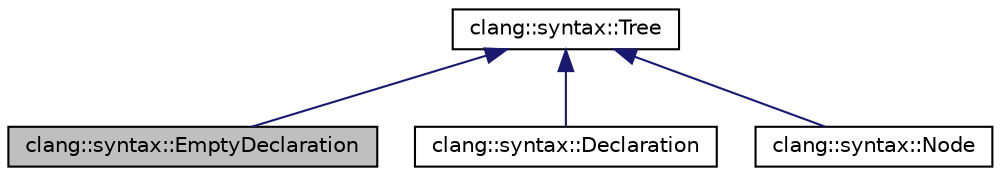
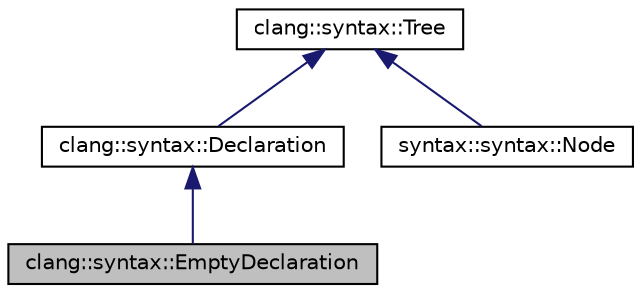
  digraph {
    node [color=black fontname=Helvetica fontsize=10 shape=record]
    edge [color=midnightblue dir=back fontname=Helvetica fontsize=10 labelfontname=Helvetica labelfontsize=10 style=solid]
    n1 [fillcolor=grey75 fontcolor=black height=0.2 label="clang::syntax::EmptyDeclaration" style=filled width=0.4]
    n2 [height=0.2 label="clang::syntax::Declaration" width=0.4]
    n3 [height=0.2 label="clang::syntax::Tree" width=0.4]
-   n4 [height=0.2 label="clang::syntax::Node" width=0.4]
-   n3 -> n1
+   n4 [height=0.2 label="syntax::syntax::Node" width=0.4]
+   n2 -> n1
    n3 -> n2
    n3 -> n4
  }
